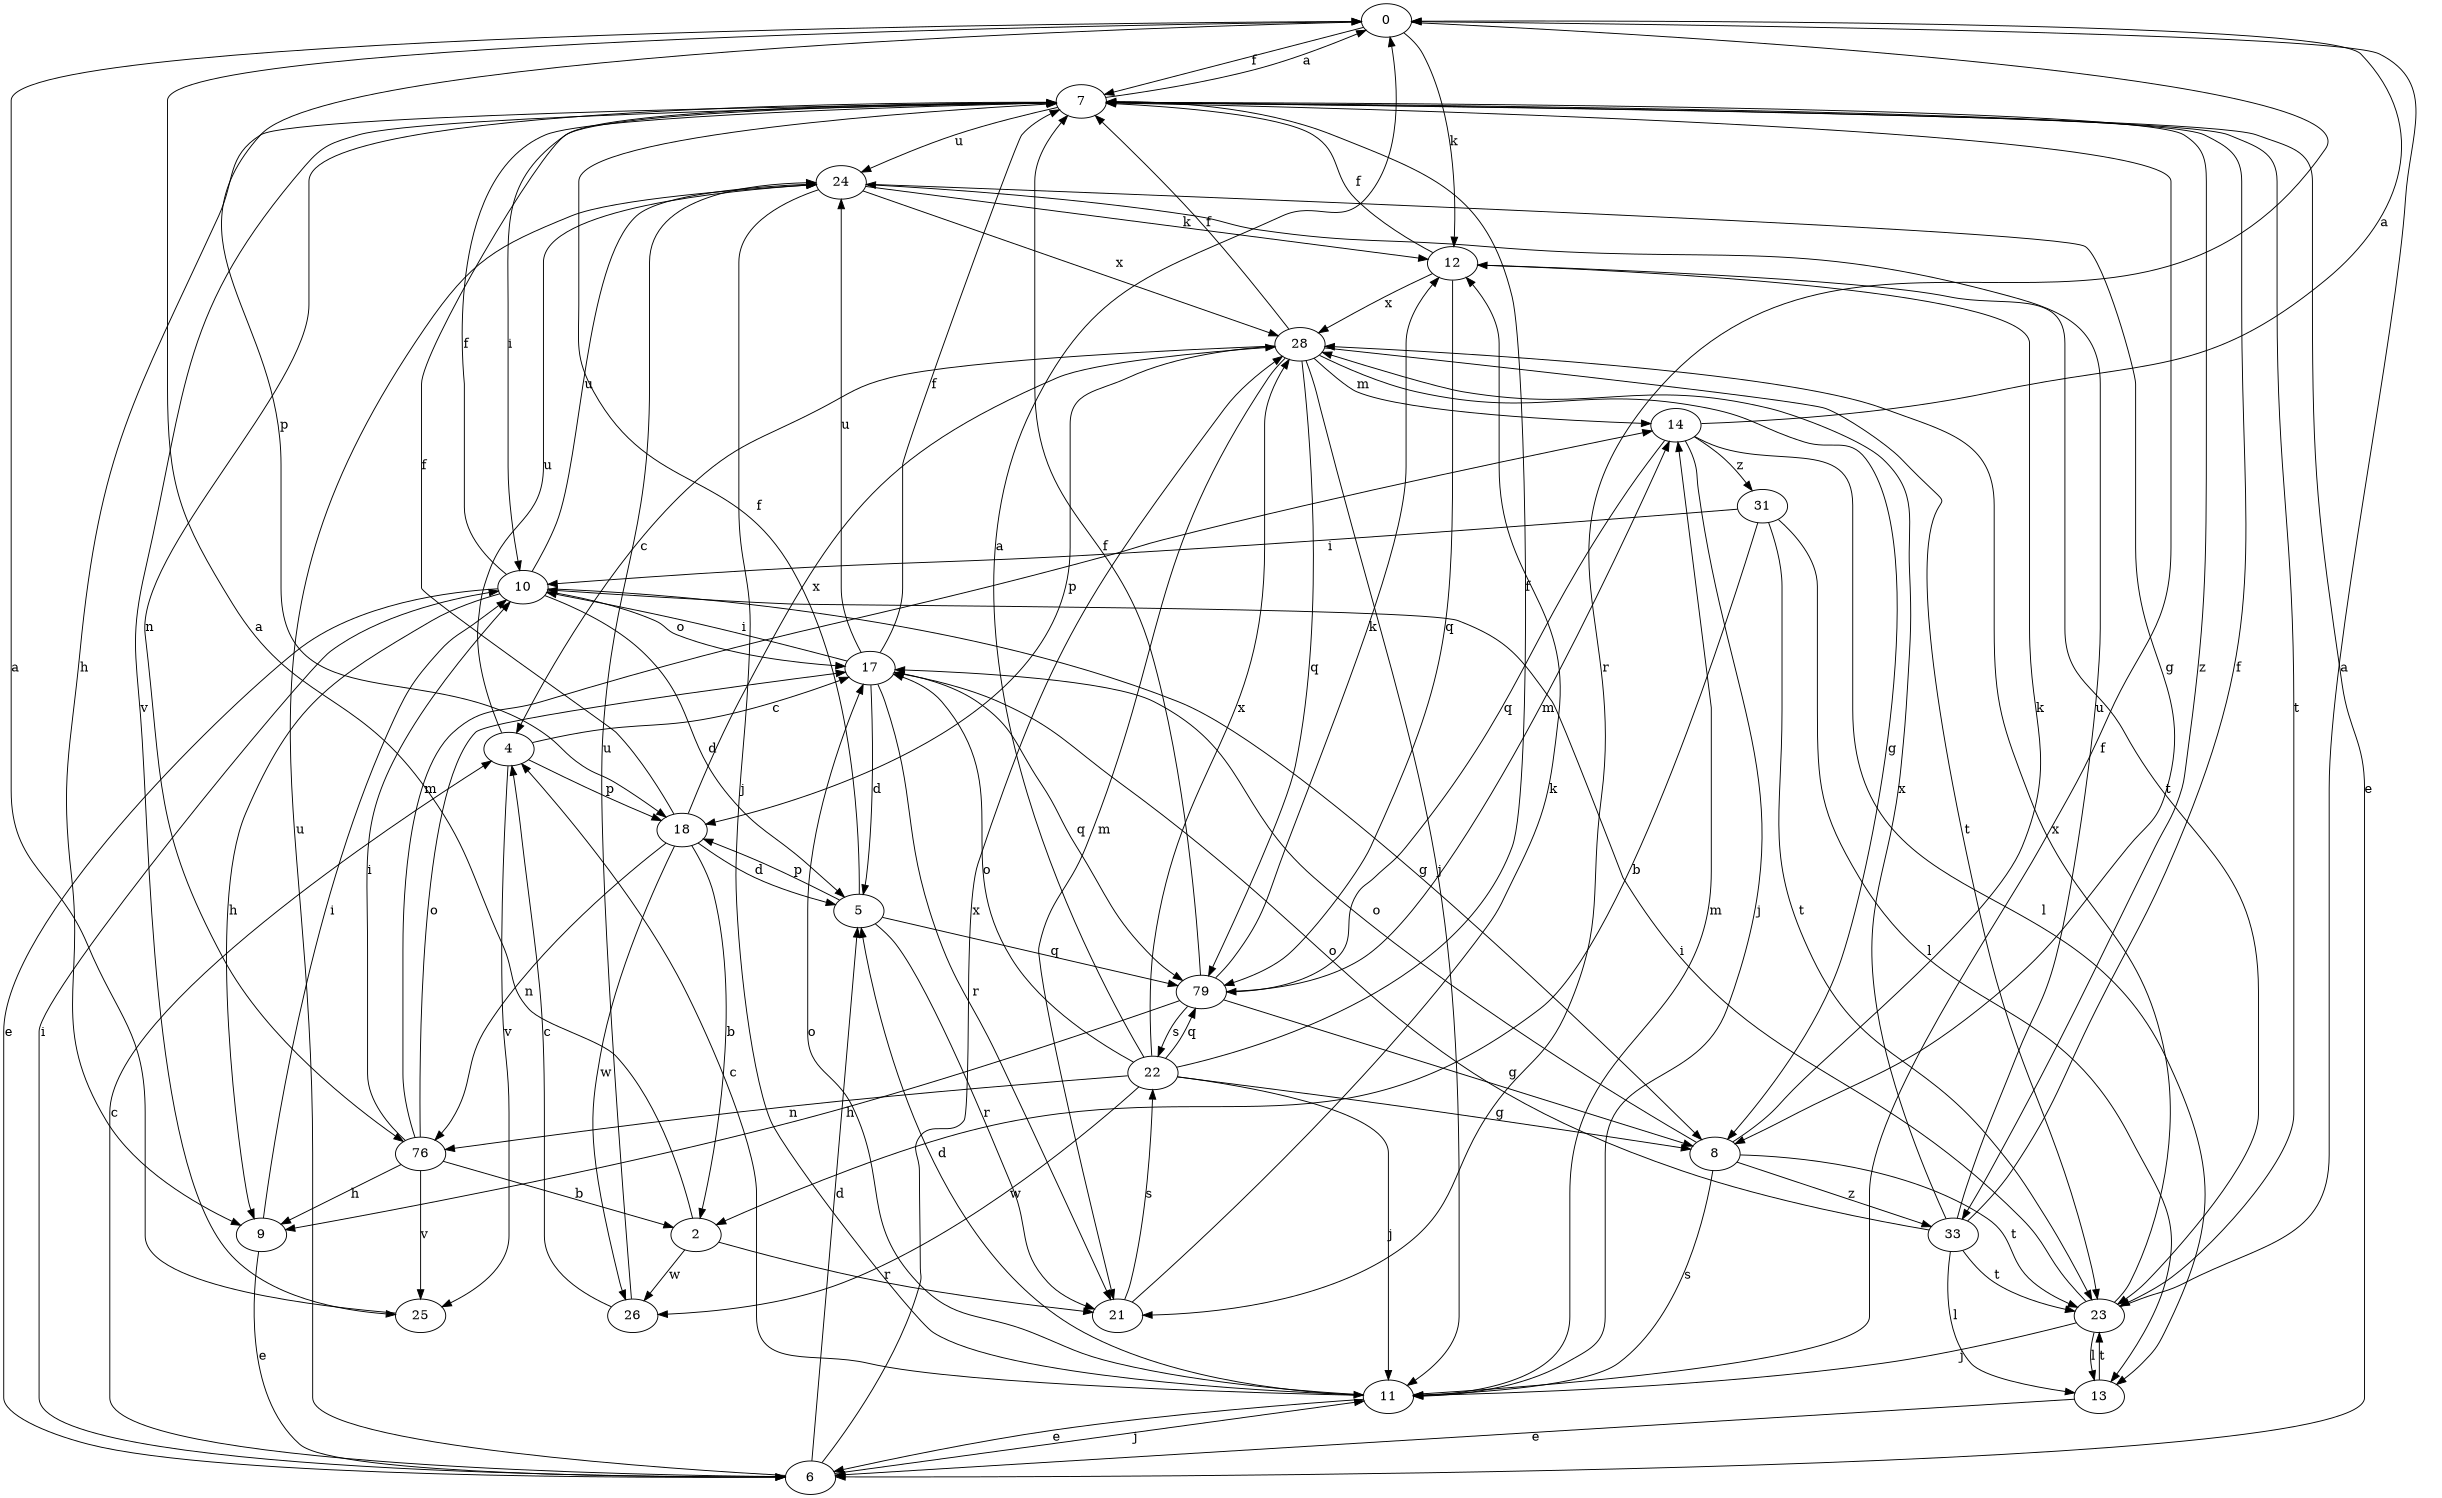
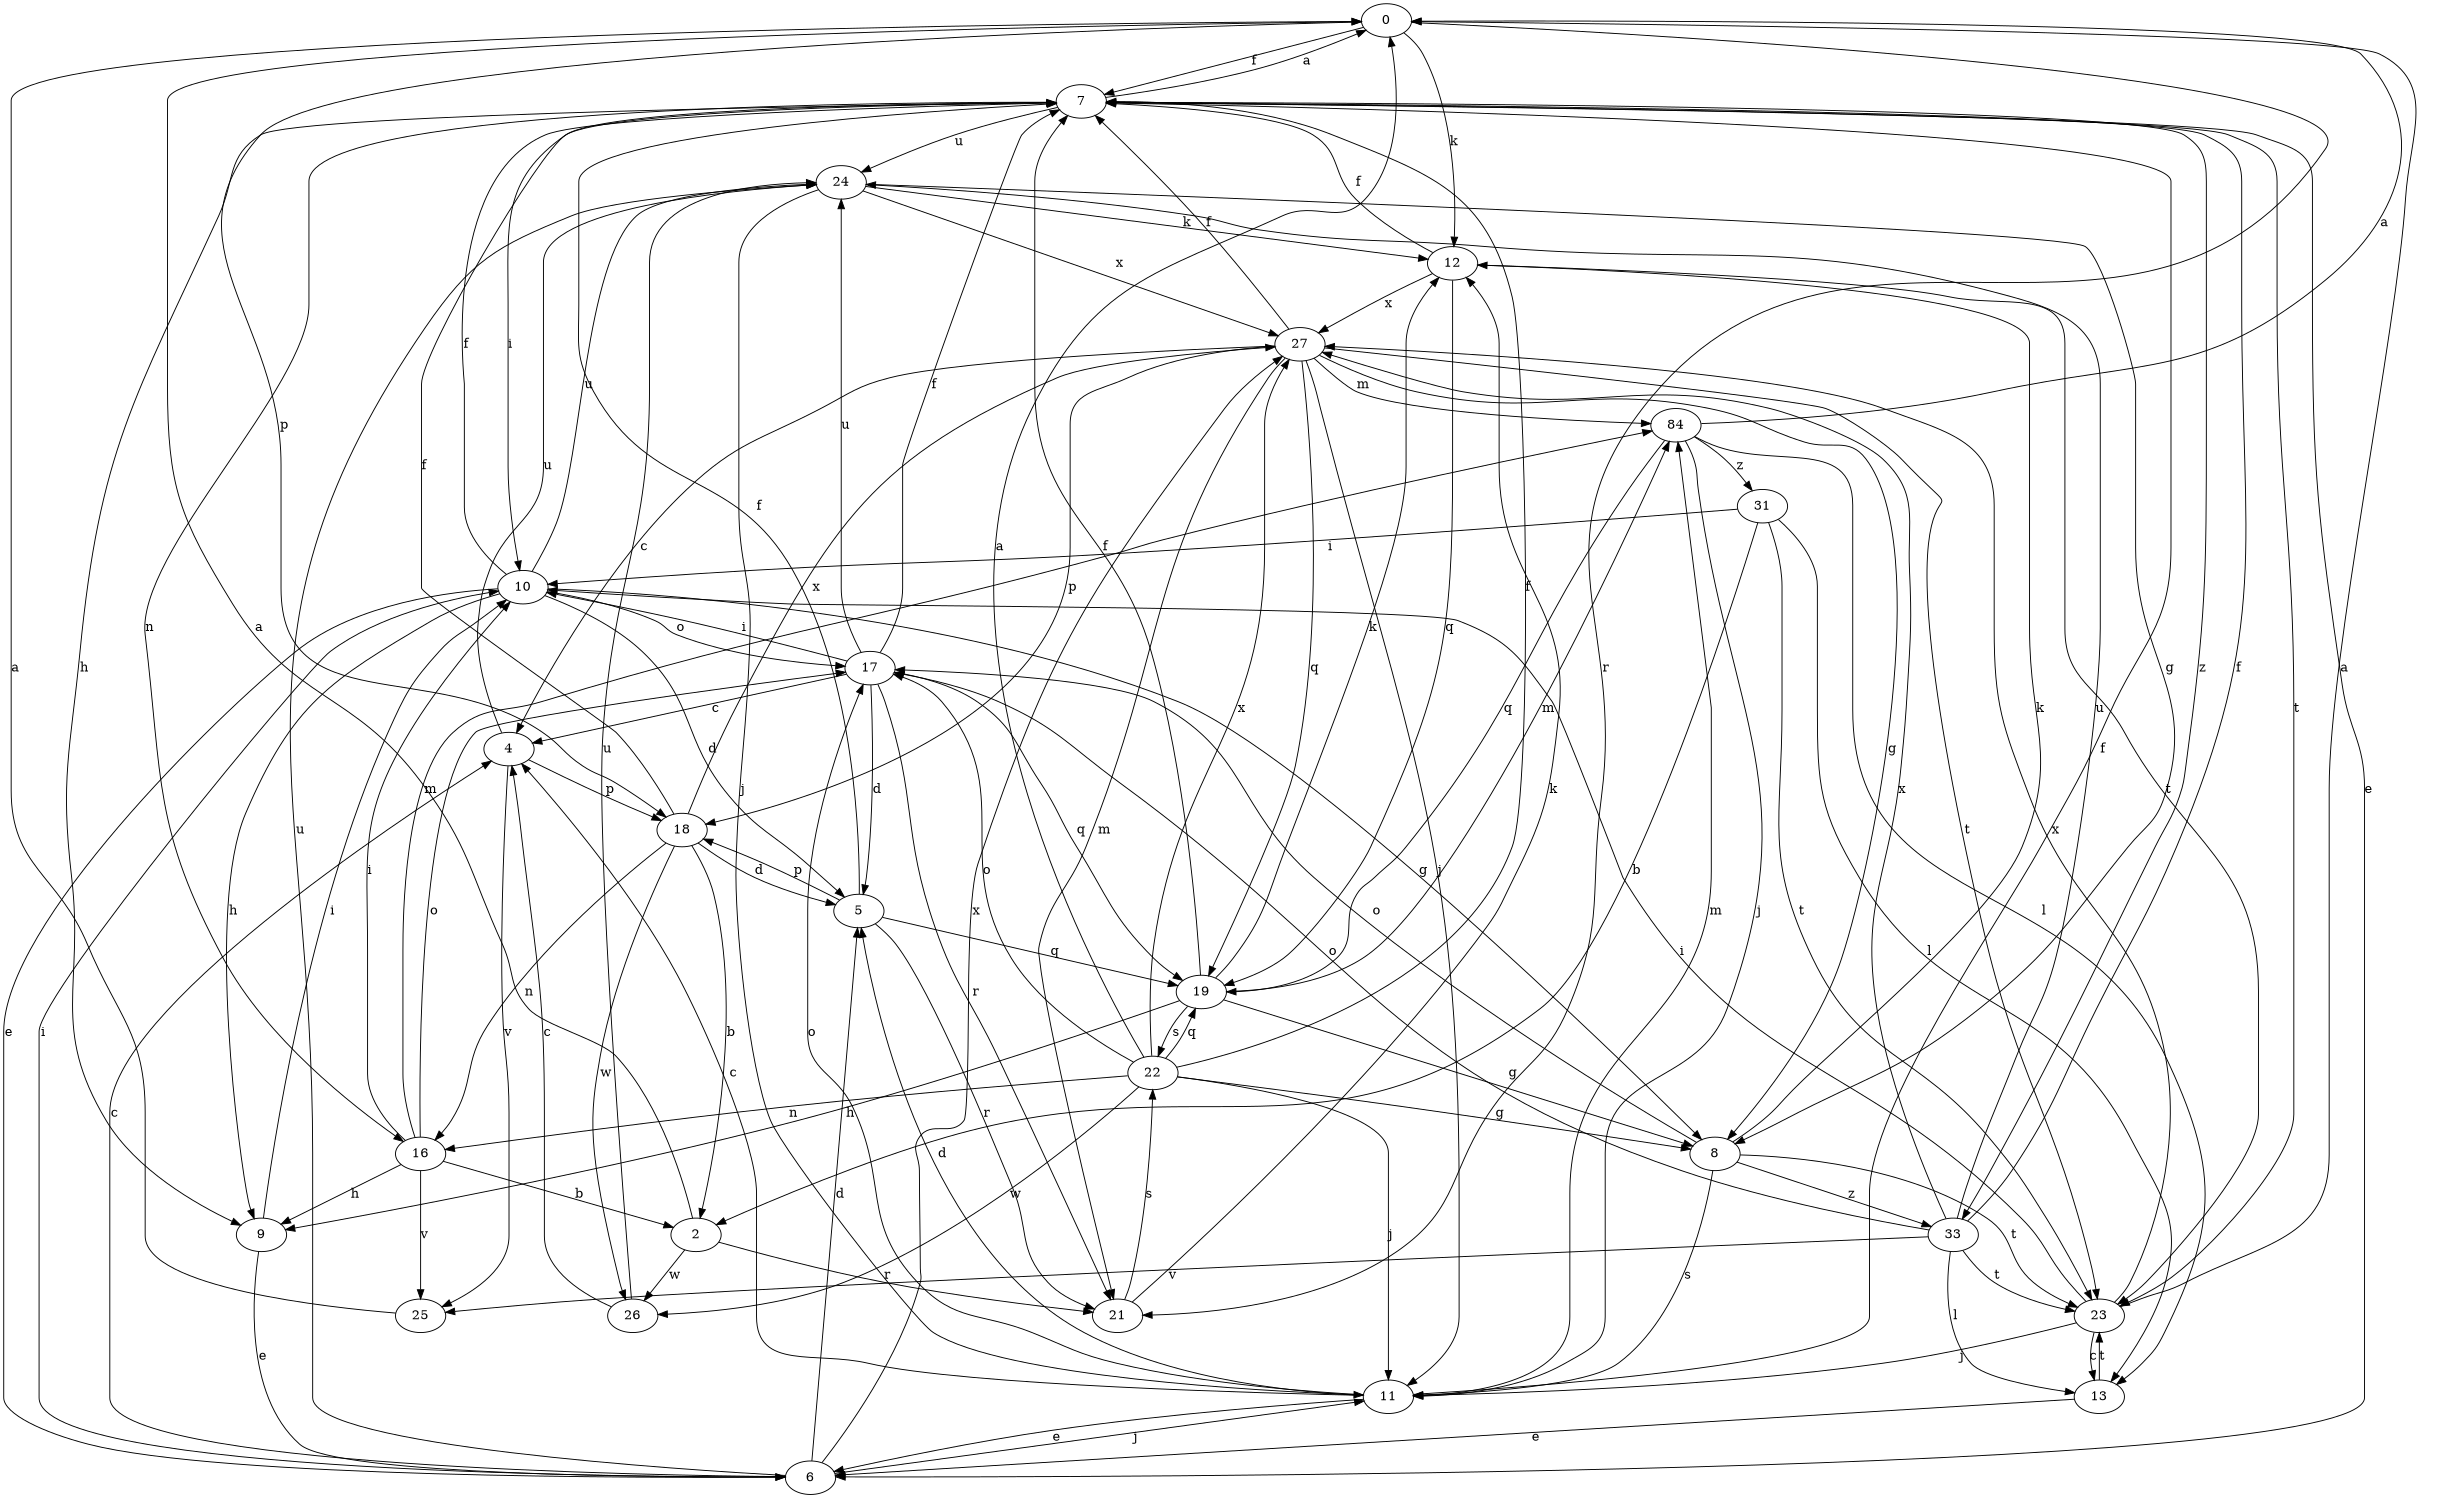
  strict digraph {
    0
    7
    12
    18
    21
    24
    6
    10
    9
-   16 [label=76]
+   16
    23
    n12 [label=33]
-   19 [label=79]
-   28
+   19
+   28 [label=27]
    2
    26
    5
    22
    4
    25
    11
    8
-   14
+   14 [label=84]
    17
    13
    31
    0 -> 7 [label=f]
    0 -> 12 [label=k]
    0 -> 18 [label=p]
    0 -> 21 [label=r]
    7 -> 0 [label=a]
    7 -> 24 [label=u]
    7 -> 6 [label=e]
    7 -> 10 [label=i]
    7 -> 9 [label=h]
    7 -> 16 [label=n]
    7 -> 23 [label=t]
    7 -> n12 [label=z]
    12 -> 7 [label=f]
    12 -> 23 [label=t]
    12 -> 19 [label=q]
    12 -> 28 [label=x]
    18 -> 7 [label=f]
    18 -> 16 [label=n]
    18 -> 28 [label=x]
    18 -> 2 [label=b]
    18 -> 26 [label=w]
    18 -> 5 [label=d]
    21 -> 12 [label=k]
    21 -> 22 [label=s]
    24 -> 12 [label=k]
    24 -> 28 [label=x]
    24 -> 11 [label=j]
    24 -> 8 [label=g]
    6 -> 24 [label=u]
    6 -> 10 [label=i]
    6 -> 28 [label=x]
    6 -> 5 [label=d]
    6 -> 4 [label=c]
    6 -> 11 [label=j]
    10 -> 7 [label=f]
    10 -> 24 [label=u]
    10 -> 6 [label=e]
    10 -> 9 [label=h]
    10 -> 5 [label=d]
    10 -> 8 [label=g]
    10 -> 17 [label=o]
    9 -> 6 [label=e]
    9 -> 10 [label=i]
    16 -> 10 [label=i]
    16 -> 9 [label=h]
    16 -> 2 [label=b]
    16 -> 25 [label=v]
    16 -> 14 [label=m]
    16 -> 17 [label=o]
    23 -> 0 [label=a]
    23 -> 10 [label=i]
    23 -> 28 [label=x]
    23 -> 11 [label=j]
-   23 -> 13 [label=l]
+   23 -> 13 [label=c]
    n12 -> 7 [label=f]
    n12 -> 24 [label=u]
    n12 -> 23 [label=t]
    n12 -> 28 [label=x]
-   7 -> 25 [label=v]
+   n12 -> 25 [label=v]
    n12 -> 17 [label=o]
    n12 -> 13 [label=l]
    19 -> 7 [label=f]
    19 -> 12 [label=k]
    19 -> 9 [label=h]
    19 -> 22 [label=s]
    19 -> 8 [label=g]
    19 -> 14 [label=m]
    28 -> 7 [label=f]
    28 -> 18 [label=p]
    28 -> 21 [label=m]
    28 -> 23 [label=t]
    28 -> 19 [label=q]
    28 -> 4 [label=c]
    28 -> 11 [label=j]
    28 -> 8 [label=g]
    28 -> 14 [label=m]
    2 -> 0 [label=a]
    2 -> 21 [label=r]
    2 -> 26 [label=w]
    26 -> 24 [label=u]
    26 -> 4 [label=c]
    5 -> 7 [label=f]
    5 -> 18 [label=p]
    5 -> 21 [label=r]
    5 -> 19 [label=q]
    22 -> 0 [label=a]
    22 -> 7 [label=f]
    22 -> 16 [label=n]
    22 -> 19 [label=q]
    22 -> 28 [label=x]
    22 -> 26 [label=w]
    22 -> 11 [label=j]
    22 -> 8 [label=g]
    22 -> 17 [label=o]
    4 -> 18 [label=p]
    4 -> 24 [label=u]
    4 -> 25 [label=v]
    25 -> 0 [label=a]
    11 -> 7 [label=f]
    11 -> 6 [label=e]
    11 -> 5 [label=d]
    11 -> 4 [label=c]
    11 -> 14 [label=m]
    11 -> 17 [label=o]
    8 -> 12 [label=k]
    8 -> 23 [label=t]
    8 -> n12 [label=z]
    8 -> 11 [label=s]
    8 -> 17 [label=o]
    14 -> 0 [label=a]
    14 -> 19 [label=q]
    14 -> 11 [label=j]
    14 -> 13 [label=l]
    14 -> 31 [label=z]
    17 -> 7 [label=f]
    17 -> 21 [label=r]
    17 -> 24 [label=u]
    17 -> 10 [label=i]
    17 -> 19 [label=q]
    17 -> 5 [label=d]
-   4 -> 17 [label=c]
+   17 -> 4 [label=c]
    13 -> 6 [label=e]
    13 -> 23 [label=t]
    31 -> 10 [label=i]
    31 -> 23 [label=t]
    31 -> 2 [label=b]
    31 -> 13 [label=l]
  }
